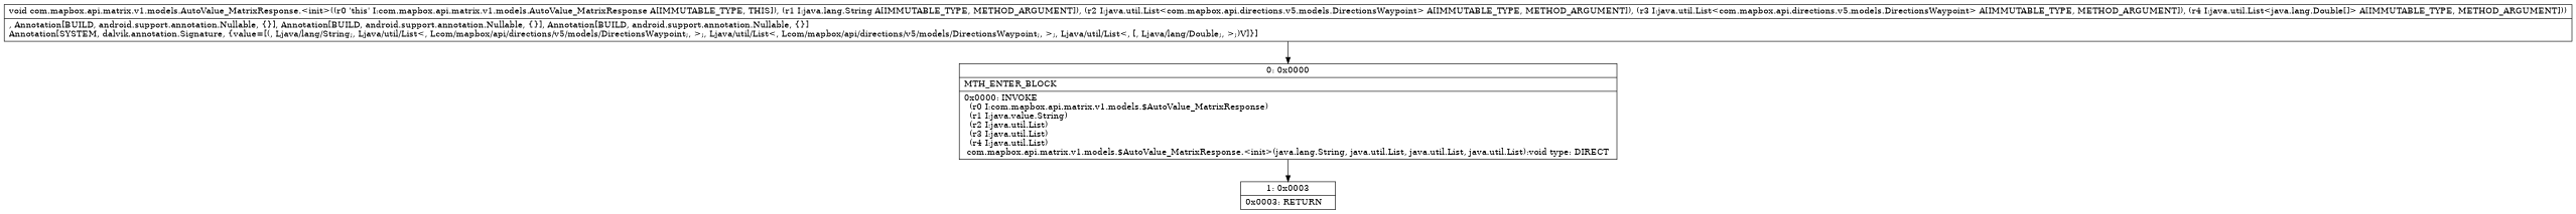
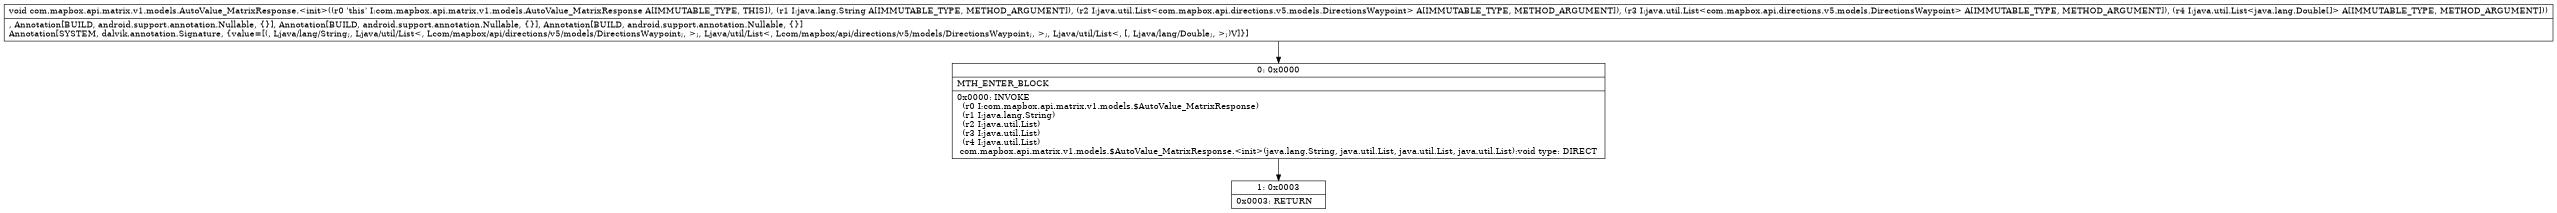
  digraph {
    node [shape=record]
-   n1 [label="{0\:\ 0x0000|MTH_ENTER_BLOCK\l|0x0000: INVOKE  \l  (r0 I:com.mapbox.api.matrix.v1.models.$AutoValue_MatrixResponse)\l  (r1 I:java.value.String)\l  (r2 I:java.util.List)\l  (r3 I:java.util.List)\l  (r4 I:java.util.List)\l com.mapbox.api.matrix.v1.models.$AutoValue_MatrixResponse.\<init\>(java.lang.String, java.util.List, java.util.List, java.util.List):void type: DIRECT \l}"]
+   n1 [label="{0\:\ 0x0000|MTH_ENTER_BLOCK\l|0x0000: INVOKE  \l  (r0 I:com.mapbox.api.matrix.v1.models.$AutoValue_MatrixResponse)\l  (r1 I:java.lang.String)\l  (r2 I:java.util.List)\l  (r3 I:java.util.List)\l  (r4 I:java.util.List)\l com.mapbox.api.matrix.v1.models.$AutoValue_MatrixResponse.\<init\>(java.lang.String, java.util.List, java.util.List, java.util.List):void type: DIRECT \l}"]
    n2 [label="{1\:\ 0x0003|0x0003: RETURN   \l}"]
    n3 [label="{void com.mapbox.api.matrix.v1.models.AutoValue_MatrixResponse.\<init\>((r0 'this' I:com.mapbox.api.matrix.v1.models.AutoValue_MatrixResponse A[IMMUTABLE_TYPE, THIS]), (r1 I:java.lang.String A[IMMUTABLE_TYPE, METHOD_ARGUMENT]), (r2 I:java.util.List\<com.mapbox.api.directions.v5.models.DirectionsWaypoint\> A[IMMUTABLE_TYPE, METHOD_ARGUMENT]), (r3 I:java.util.List\<com.mapbox.api.directions.v5.models.DirectionsWaypoint\> A[IMMUTABLE_TYPE, METHOD_ARGUMENT]), (r4 I:java.util.List\<java.lang.Double[]\> A[IMMUTABLE_TYPE, METHOD_ARGUMENT]))  | , Annotation[BUILD, android.support.annotation.Nullable, \{\}], Annotation[BUILD, android.support.annotation.Nullable, \{\}], Annotation[BUILD, android.support.annotation.Nullable, \{\}]\lAnnotation[SYSTEM, dalvik.annotation.Signature, \{value=[(, Ljava\/lang\/String;, Ljava\/util\/List\<, Lcom\/mapbox\/api\/directions\/v5\/models\/DirectionsWaypoint;, \>;, Ljava\/util\/List\<, Lcom\/mapbox\/api\/directions\/v5\/models\/DirectionsWaypoint;, \>;, Ljava\/util\/List\<, [, Ljava\/lang\/Double;, \>;)V]\}]\l}"]
    n1 -> n2
    n3 -> n1
  }
